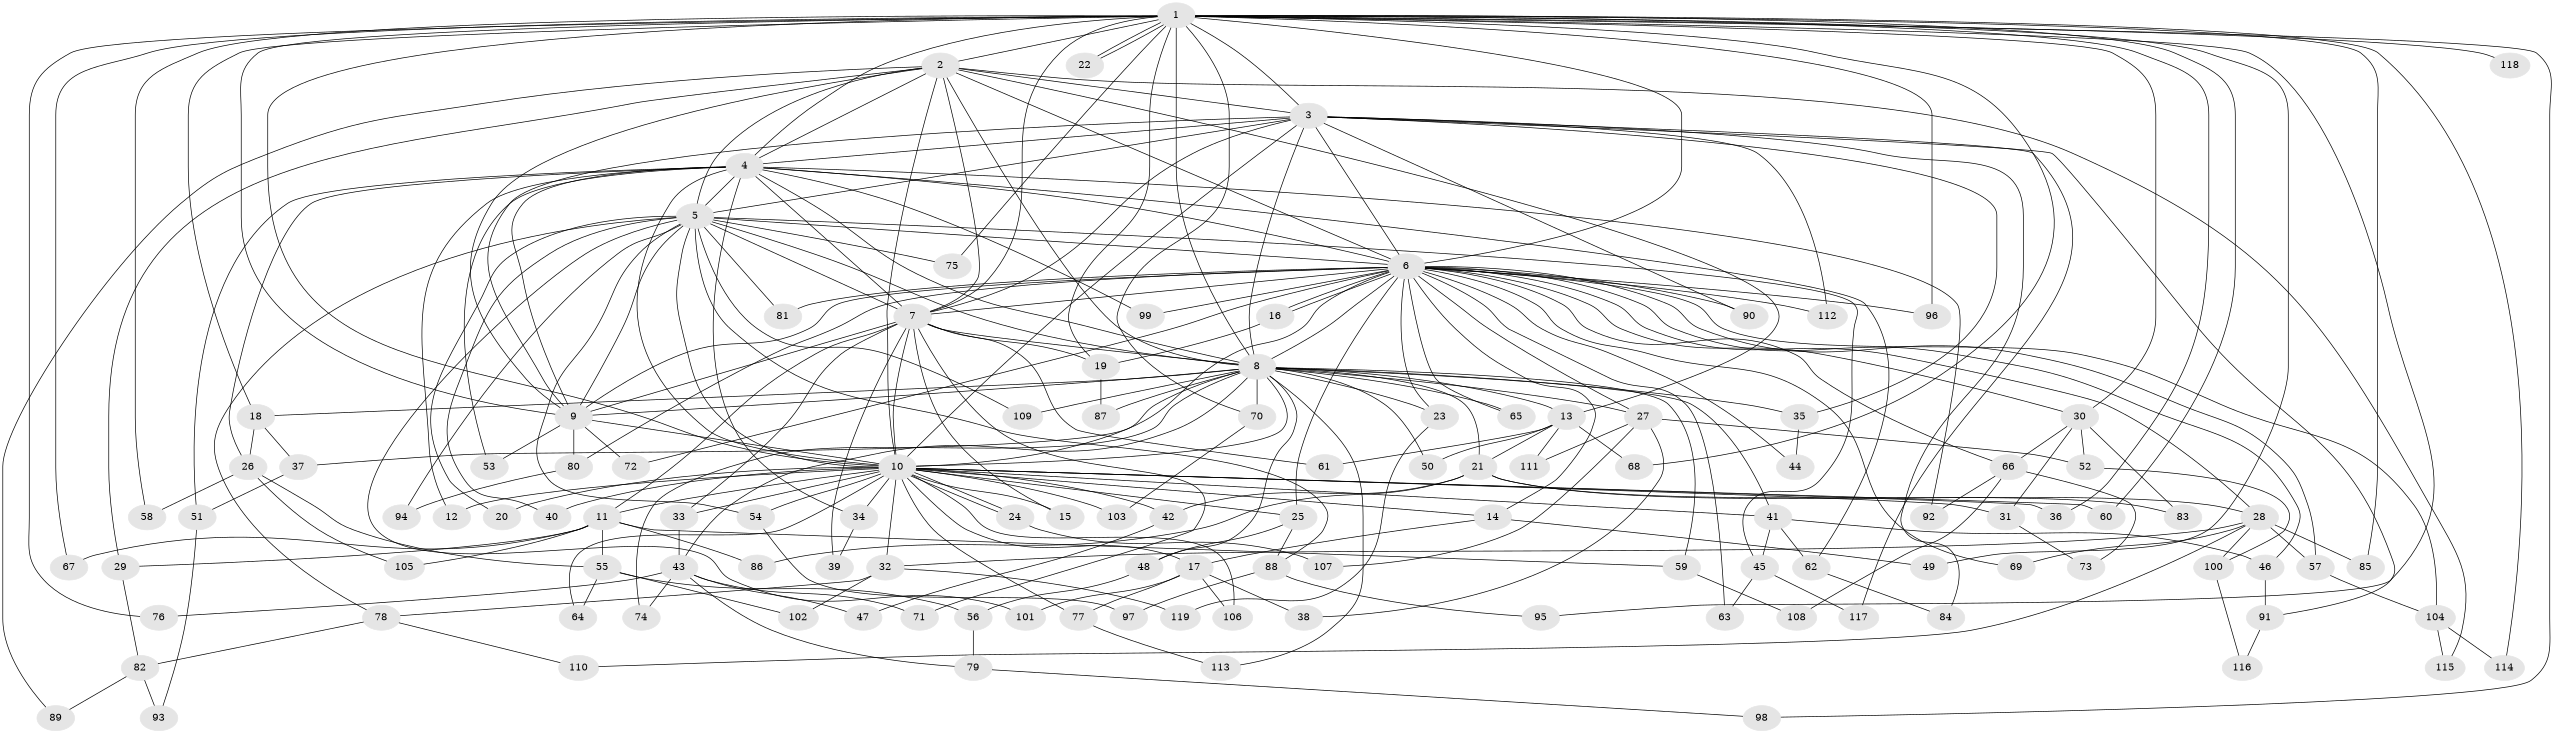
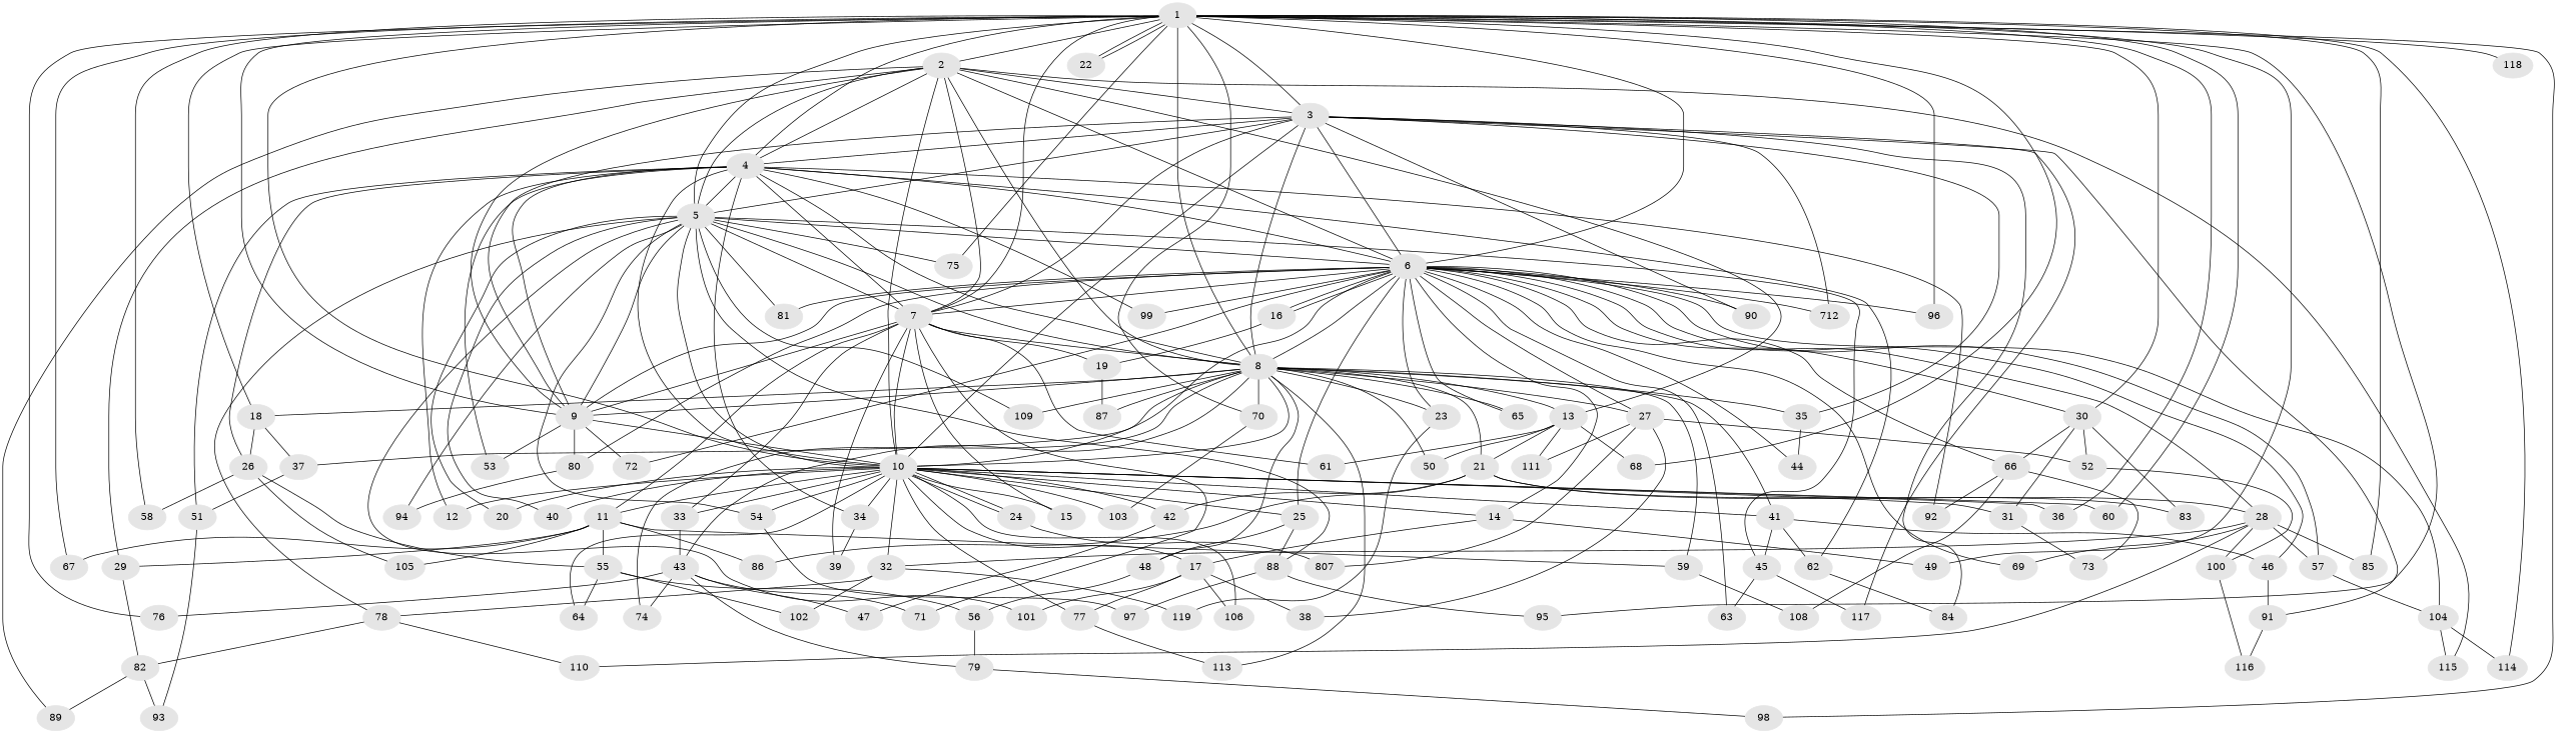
  graph {
    node [color=gray90 style=filled]
    1
    2
    3
    4
    5
    6
    7
    8
    9
    10
    18
    22
    30
    36
    49
    58
    60
    67
    68
    70
    75
    76
    85
    95
    96
    98
    114
    118
    13
    29
    89
    115
    35
    84
    90
    91
-   112
+   112 [label=712]
    117
    12
    26
    34
    51
    53
    62
    92
    99
    20
    40
    45
    54
    78
    81
    88
    94
    101
    109
    14
    16
    23
    25
    27
    28
    44
    46
    57
    63
    65
    66
    69
    72
    80
    104
    11
    15
    19
    33
    39
    61
    71
    21
    37
    41
    43
    48
    50
    59
    74
    87
    113
    17
    24
    31
    32
    42
    64
    77
    103
    106
    52
    83
    111
    82
    116
    55
    105
    93
    97
    110
    119
    38
-   107
+   107 [label=807]
    100
    73
    108
    86
    47
    79
    56
    102
    1 -- 2
    1 -- 3
    1 -- 4
-   1 -- 19
+   1 -- 5
    1 -- 6
    1 -- 7
    1 -- 8
    1 -- 9
    1 -- 10
    1 -- 18
    1 -- 22
    1 -- 22
    1 -- 30
    1 -- 36
    1 -- 49
    1 -- 58
    1 -- 60
    1 -- 67
    1 -- 68
    1 -- 70
    1 -- 75
    1 -- 76
    1 -- 85
    1 -- 95
    1 -- 96
    1 -- 98
    1 -- 114
    1 -- 118
    2 -- 3
    2 -- 4
    2 -- 5
    2 -- 6
    2 -- 7
    2 -- 8
    2 -- 9
    2 -- 10
    2 -- 13
    2 -- 29
    2 -- 89
    2 -- 115
    3 -- 4
    3 -- 5
    3 -- 6
    3 -- 7
    3 -- 8
    3 -- 9
    3 -- 10
    3 -- 35
    3 -- 84
    3 -- 90
    3 -- 91
    3 -- 112
    3 -- 117
    4 -- 5
    4 -- 6
    4 -- 7
    4 -- 8
    4 -- 9
    4 -- 10
    4 -- 12
    4 -- 26
    4 -- 34
    4 -- 51
    4 -- 53
    4 -- 62
    4 -- 92
    4 -- 99
    5 -- 6
    5 -- 7
    5 -- 8
    5 -- 9
    5 -- 10
    5 -- 75
    5 -- 20
    5 -- 40
    5 -- 45
    5 -- 54
    5 -- 78
    5 -- 81
    5 -- 88
    5 -- 94
    5 -- 101
    5 -- 109
    6 -- 7
    6 -- 8
    6 -- 9
    6 -- 10
    6 -- 30
    6 -- 96
    6 -- 90
    6 -- 112
    6 -- 99
    6 -- 81
    6 -- 14
    6 -- 16
    6 -- 16
    6 -- 23
    6 -- 25
    6 -- 27
    6 -- 28
    6 -- 44
    6 -- 46
    6 -- 57
    6 -- 63
    6 -- 65
    6 -- 66
    6 -- 69
    6 -- 72
    6 -- 80
    6 -- 104
    7 -- 8
    7 -- 9
    7 -- 10
    7 -- 11
    7 -- 15
    7 -- 19
    7 -- 33
    7 -- 39
    7 -- 61
    7 -- 71
    8 -- 9
    8 -- 10
    8 -- 18
    8 -- 70
    8 -- 13
    8 -- 35
    8 -- 109
    8 -- 23
    8 -- 27
    8 -- 65
    8 -- 21
    8 -- 37
    8 -- 41
    8 -- 43
    8 -- 48
    8 -- 50
    8 -- 59
    8 -- 74
    8 -- 87
    8 -- 113
    9 -- 10
    9 -- 53
    9 -- 72
    9 -- 80
    10 -- 36
    10 -- 60
    10 -- 12
    10 -- 34
    10 -- 20
    10 -- 40
    10 -- 54
    10 -- 14
    10 -- 25
    10 -- 11
    10 -- 15
    10 -- 33
    10 -- 41
    10 -- 17
    10 -- 24
    10 -- 24
    10 -- 31
    10 -- 32
    10 -- 42
    10 -- 64
    10 -- 77
    10 -- 103
    10 -- 106
    18 -- 26
    18 -- 37
    30 -- 66
    30 -- 31
    30 -- 52
    30 -- 83
    70 -- 103
    13 -- 68
    13 -- 61
    13 -- 21
    13 -- 50
    13 -- 111
    29 -- 82
    35 -- 44
    91 -- 116
    26 -- 58
    26 -- 55
    26 -- 105
    34 -- 39
    51 -- 93
    62 -- 84
    45 -- 117
    45 -- 63
    54 -- 97
    78 -- 82
    78 -- 110
    88 -- 95
    88 -- 97
    14 -- 49
    14 -- 17
    16 -- 19
    23 -- 119
    25 -- 88
    25 -- 48
    27 -- 52
    27 -- 111
    27 -- 38
    27 -- 107
    28 -- 85
    28 -- 57
    28 -- 69
    28 -- 32
    28 -- 110
    28 -- 100
    46 -- 91
    57 -- 104
    66 -- 92
    66 -- 73
    66 -- 108
    80 -- 94
    104 -- 114
    104 -- 115
    11 -- 67
    11 -- 29
    11 -- 59
    11 -- 55
    11 -- 105
    11 -- 86
    19 -- 87
    33 -- 43
    21 -- 28
    21 -- 42
    21 -- 83
    21 -- 86
    37 -- 51
    41 -- 62
    41 -- 45
    41 -- 46
    43 -- 76
    43 -- 71
    43 -- 74
    43 -- 47
    43 -- 79
    48 -- 56
    59 -- 108
    17 -- 101
    17 -- 77
    17 -- 106
    17 -- 38
    24 -- 107
    31 -- 73
    32 -- 78
    32 -- 119
    32 -- 102
    42 -- 47
    77 -- 113
    52 -- 100
    82 -- 89
    82 -- 93
    55 -- 64
    55 -- 56
    55 -- 102
    100 -- 116
    79 -- 98
    56 -- 79
  }
